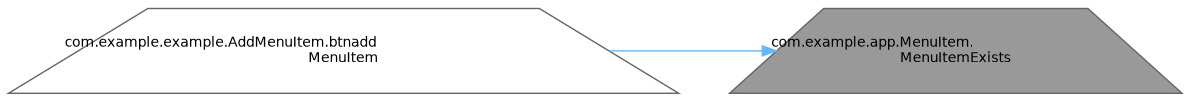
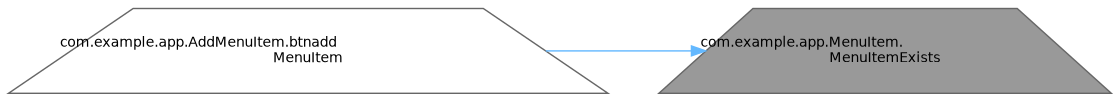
  digraph {
    rankdir=RL
    node [fontname=Helvetica fontsize=10 shape=trapezium style=filled]
    n1 [color=gray40 fillcolor=grey60 fontcolor=black height=0.2 label="com.example.app.MenuItem.\lMenuItemExists" width=0.4]
-   n2 [color=grey40 fillcolor=white height=0.2 label="com.example.example.AddMenuItem.btnadd\lMenuItem" width=0.4]
+   n2 [color=grey40 fillcolor=white height=0.2 label="com.example.app.AddMenuItem.btnadd\lMenuItem" width=0.4]
    n1 -> n2 [color=steelblue1 dir=back fontname=Helvetica fontsize=10 labelfontname=Helvetica labelfontsize=10 style=solid]
  }
